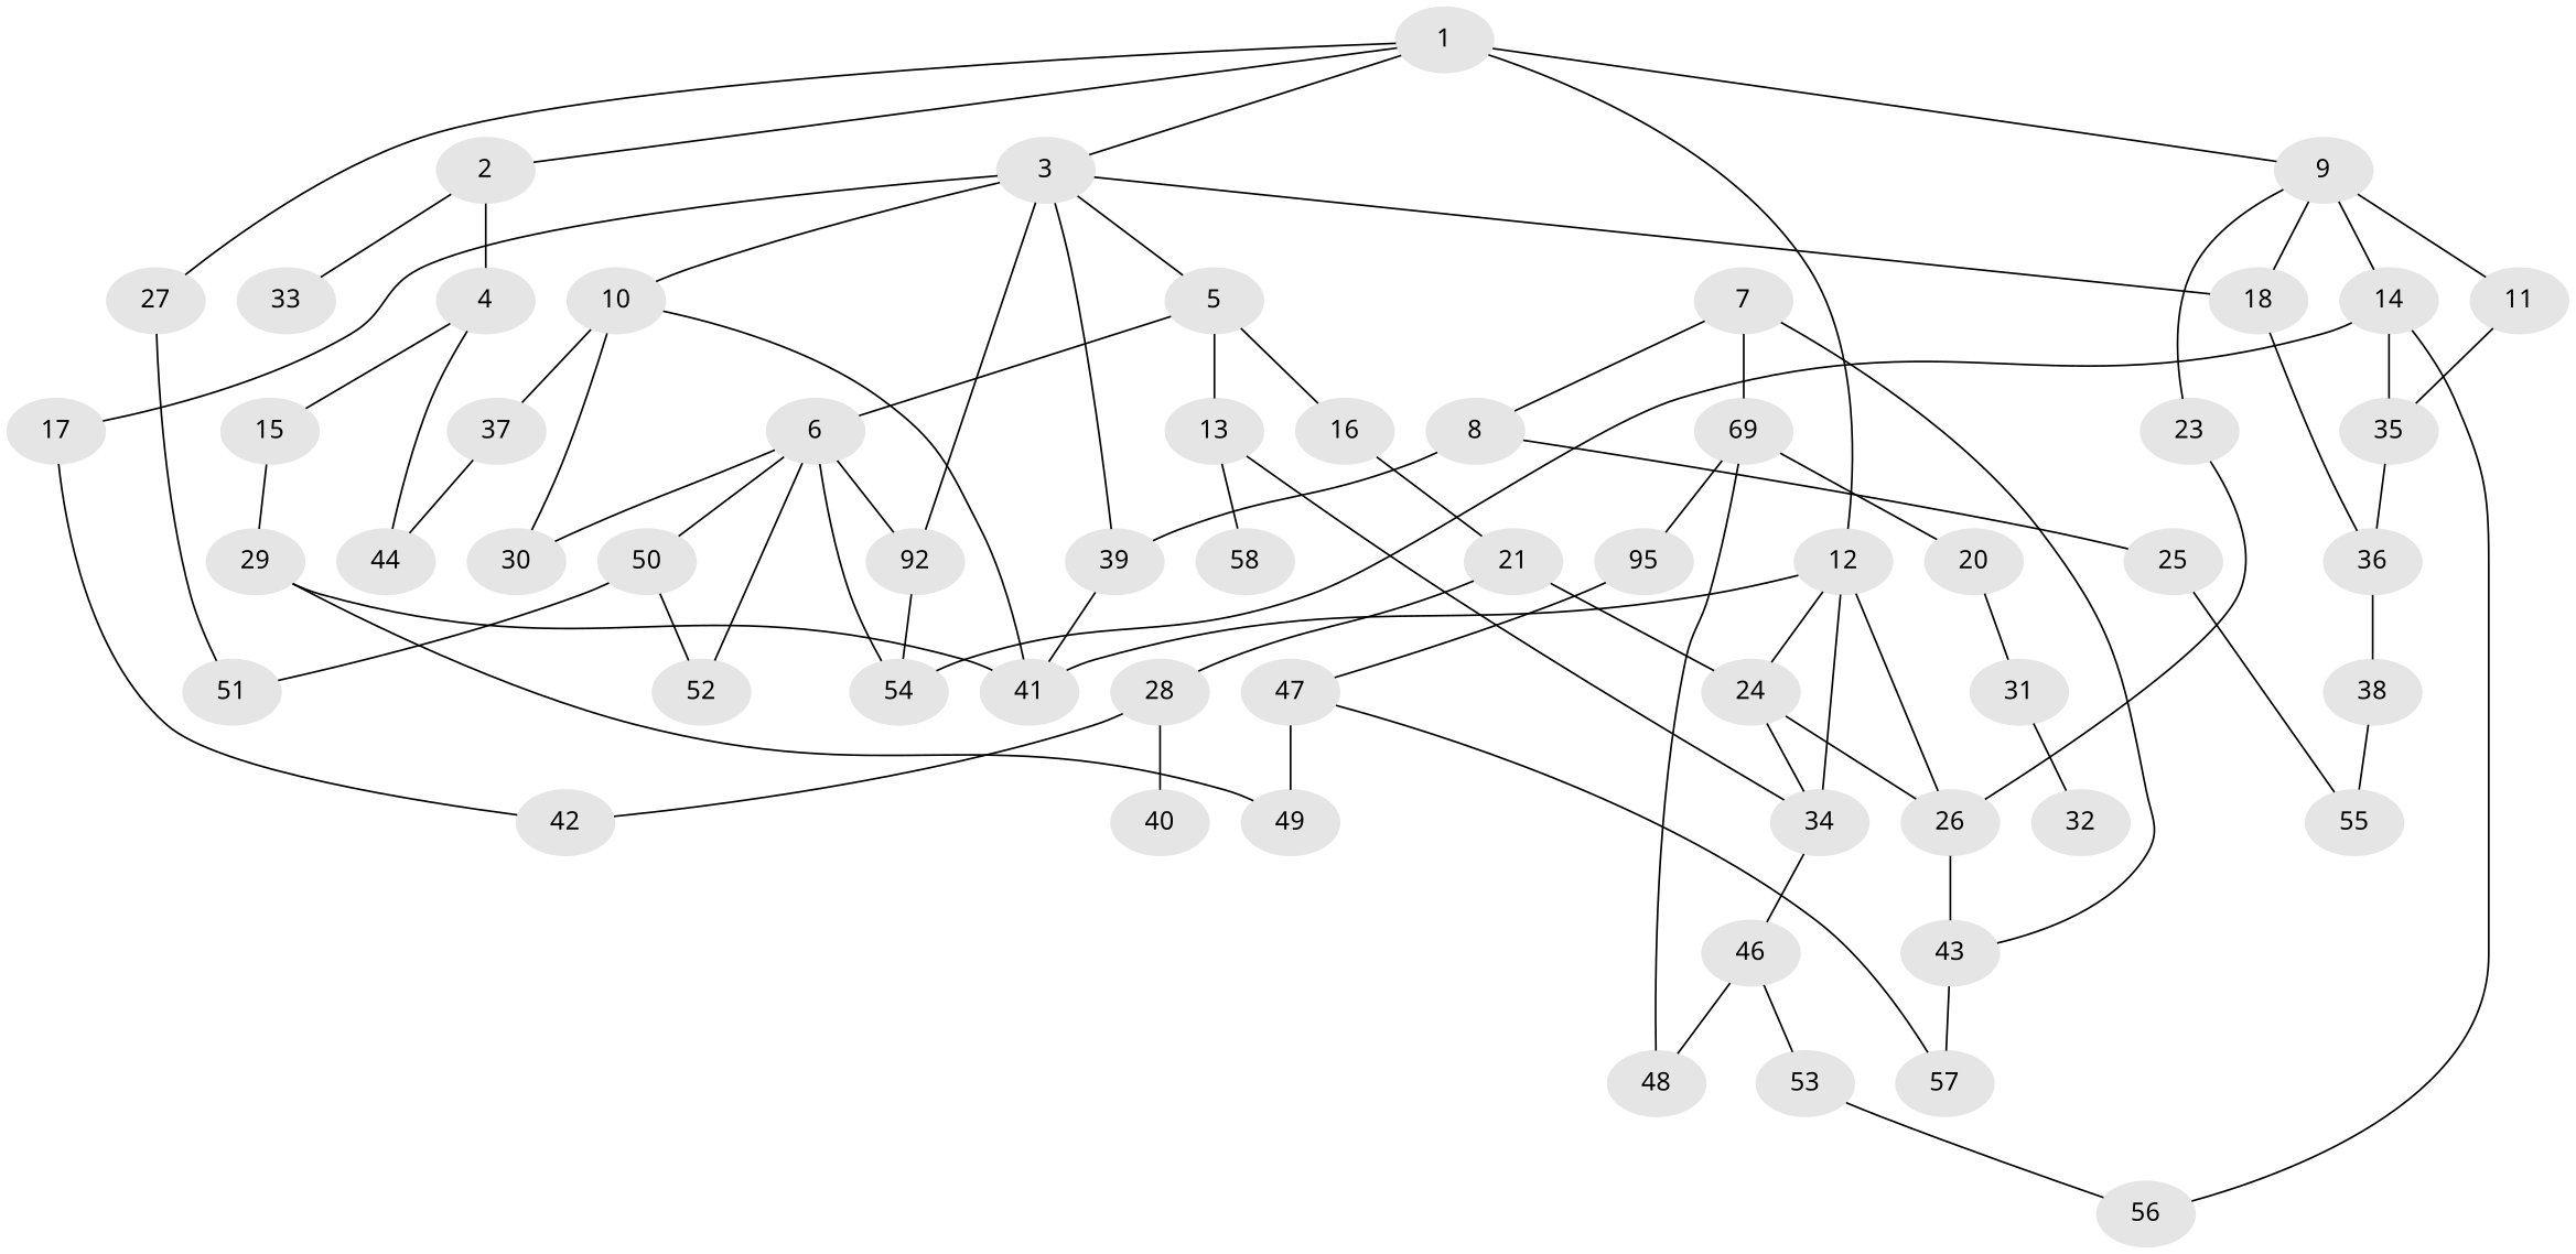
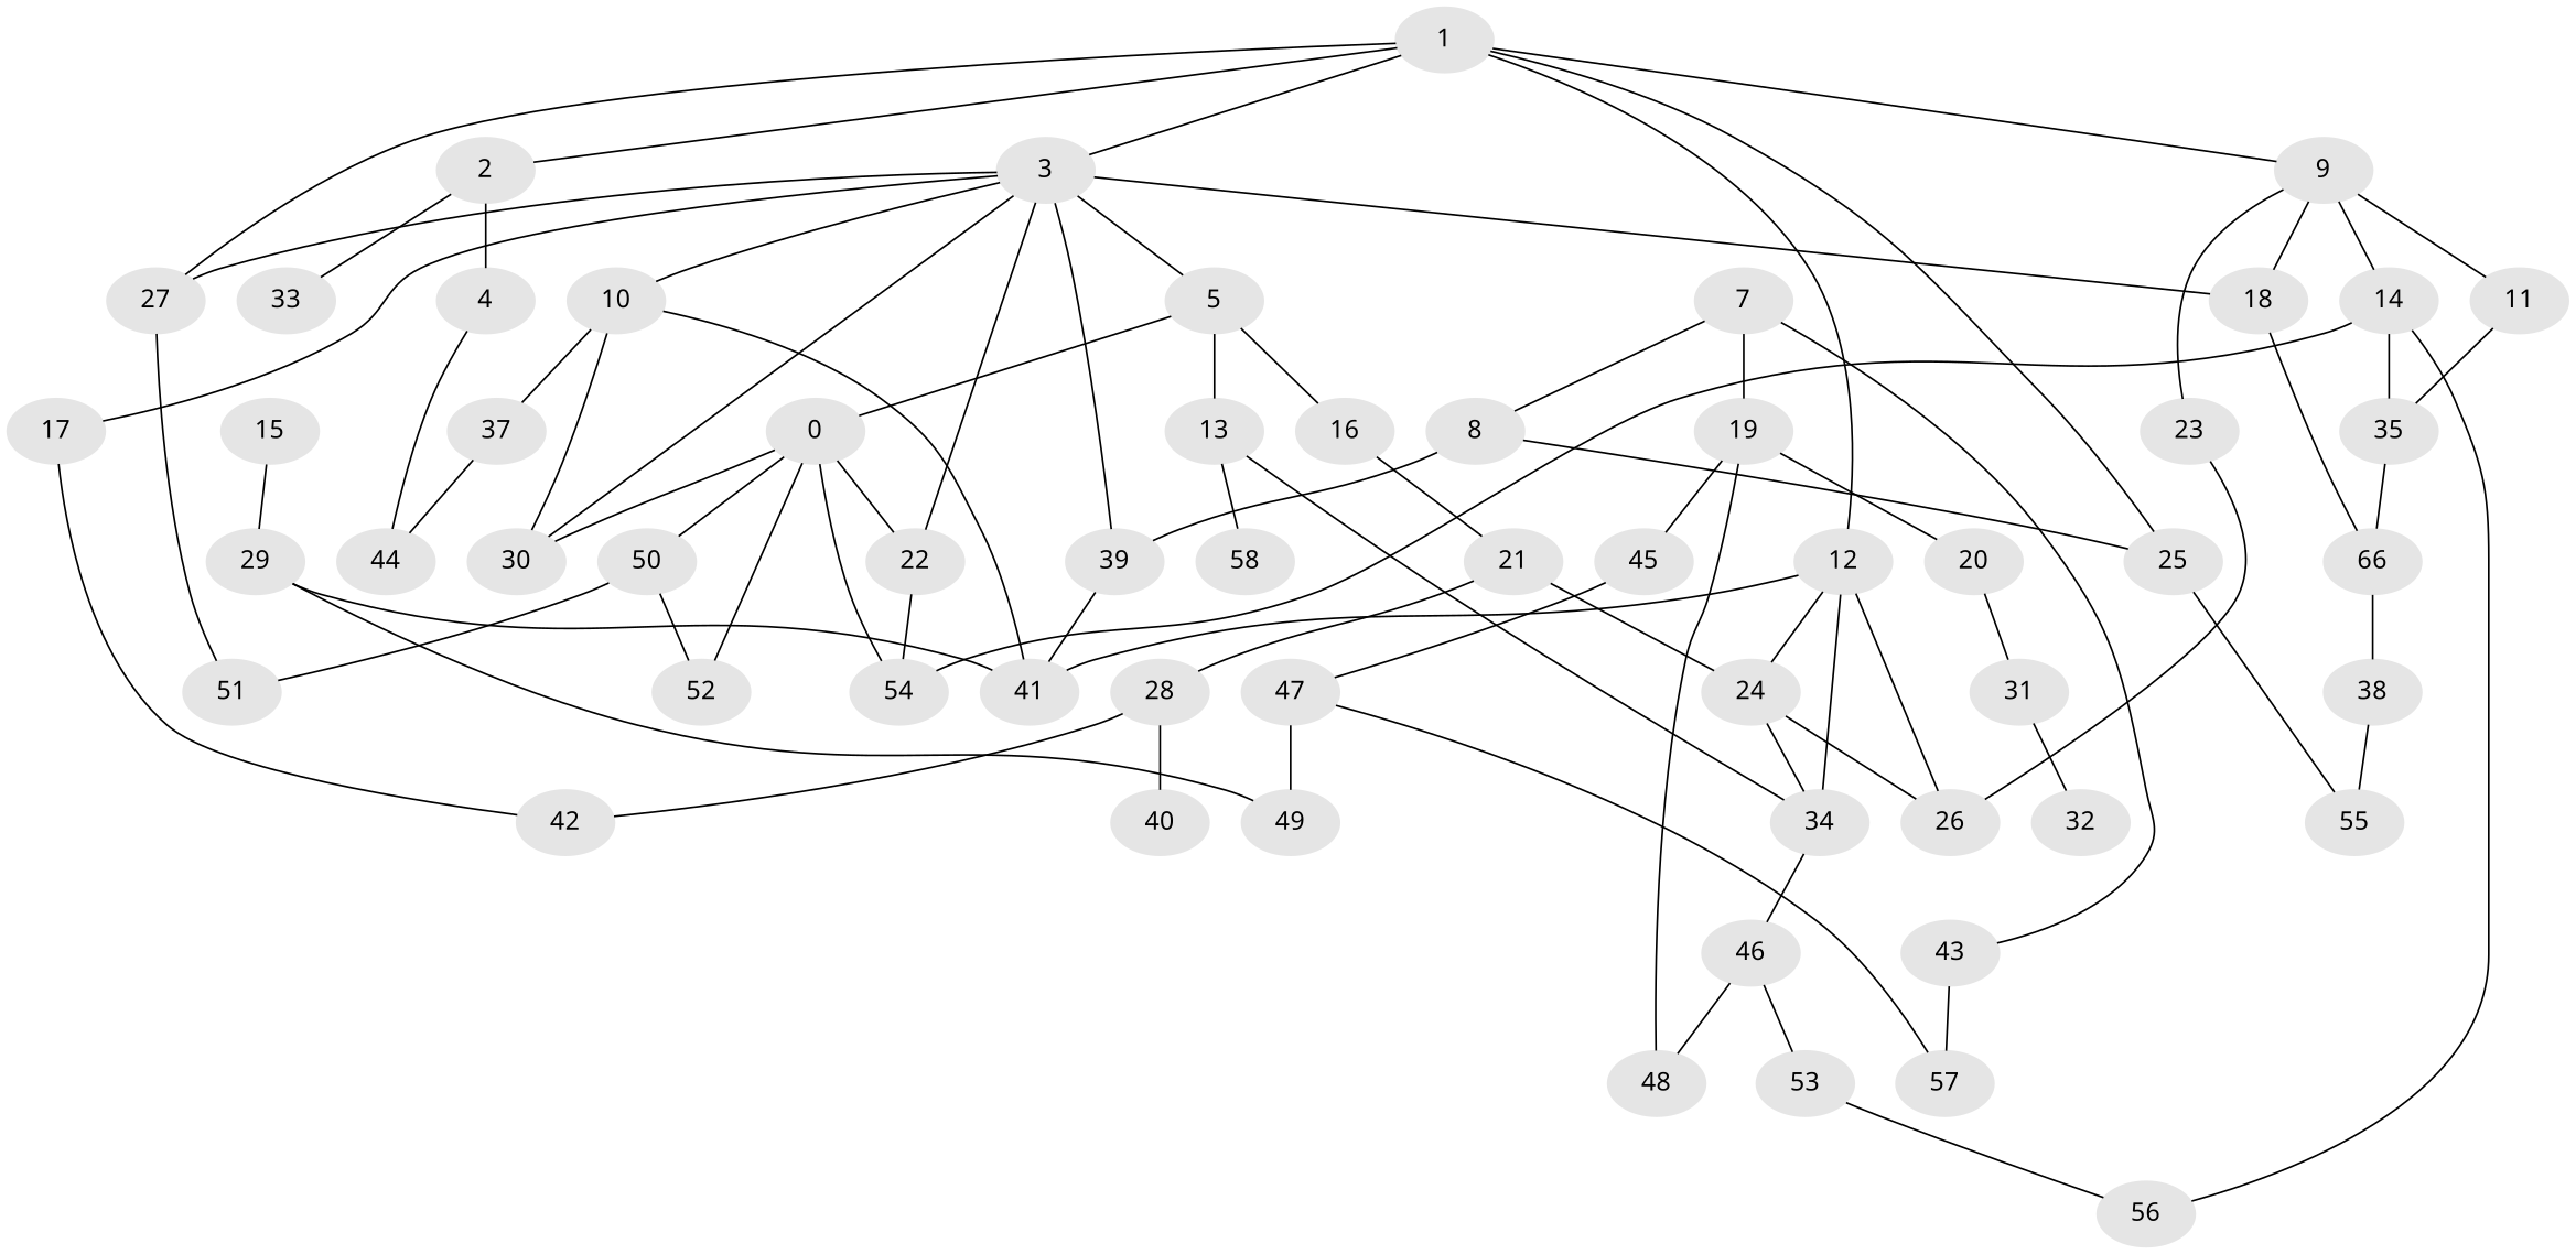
  graph {
    fontname="Noto Sans"
    node [color=gray90 fontname="Noto Sans" style=filled]
    edge [fontname="Noto Sans" weight=1.0]
    1
    2
    3
    9
    12
    25
    27
    4
    33
    5
    10
    17
    18
-   22 [label=92]
+   22
    30
    39
    11
    14
    23
    41
    24
    26
    34
    55
    51
    15
    44
-   6
+   6 [label=0]
    13
    16
    7
    8
-   19 [label=69]
+   19
    43
    37
    42
-   36
+   36 [label=66]
    54
    29
    50
    52
    58
    21
    20
-   45 [label=95]
+   45
    48
    57
    35
    56
    46
    49
    28
    38
    31
    47
    32
    40
    53
    1 -- 2
    1 -- 3
    1 -- 9
    1 -- 12
+   1 -- 25
    1 -- 27
    2 -- 4
    2 -- 33
+   3 -- 27
    3 -- 5
    3 -- 10
    3 -- 17
    3 -- 18
    3 -- 22
+   3 -- 30
    3 -- 39
    9 -- 18
    9 -- 11
    9 -- 14 [weight=2.0]
    9 -- 23
    12 -- 41
    12 -- 24
    12 -- 26
    12 -- 34
    25 -- 55
    27 -- 51
-   4 -- 15
    4 -- 44
    5 -- 6
    5 -- 13
    5 -- 16
    10 -- 30
    10 -- 41
    10 -- 37
    17 -- 42
    18 -- 36
    22 -- 54 [weight=2.0]
    39 -- 41
    11 -- 35
    14 -- 54
    14 -- 35
    14 -- 56
    23 -- 26
    24 -- 26
    24 -- 34
-   26 -- 43
    34 -- 46
    15 -- 29
    6 -- 22
    6 -- 30
    6 -- 54
    6 -- 50
    6 -- 52
    13 -- 34
    13 -- 58
    16 -- 21
    7 -- 8
    7 -- 19
    7 -- 43
    8 -- 25
    8 -- 39
    19 -- 20
    19 -- 45
    19 -- 48
    43 -- 57
    37 -- 44
    36 -- 38 [weight=2.0]
    29 -- 41
    29 -- 49
    50 -- 51
    50 -- 52
    21 -- 24
    21 -- 28
    20 -- 31
    45 -- 47
    35 -- 36
    46 -- 48
    46 -- 53
    28 -- 42
    28 -- 40
    38 -- 55
    31 -- 32
    47 -- 57
    47 -- 49
    53 -- 56
  }
